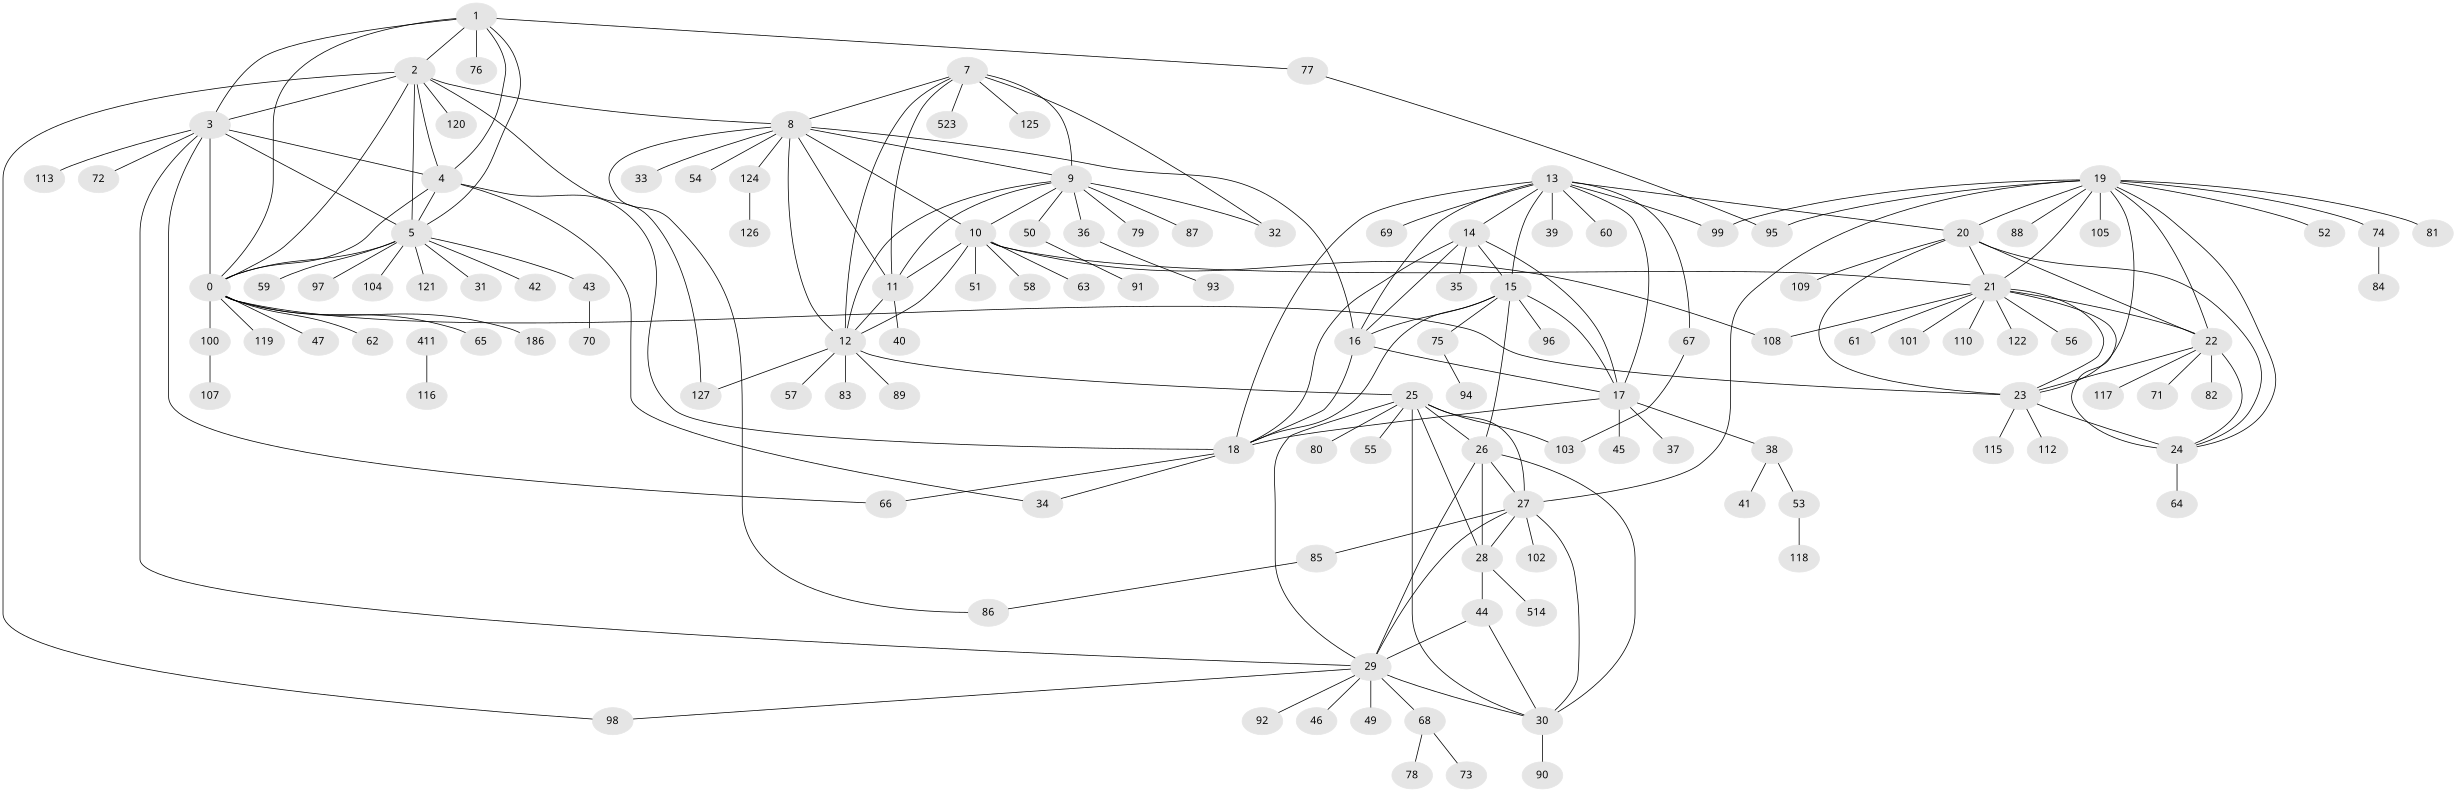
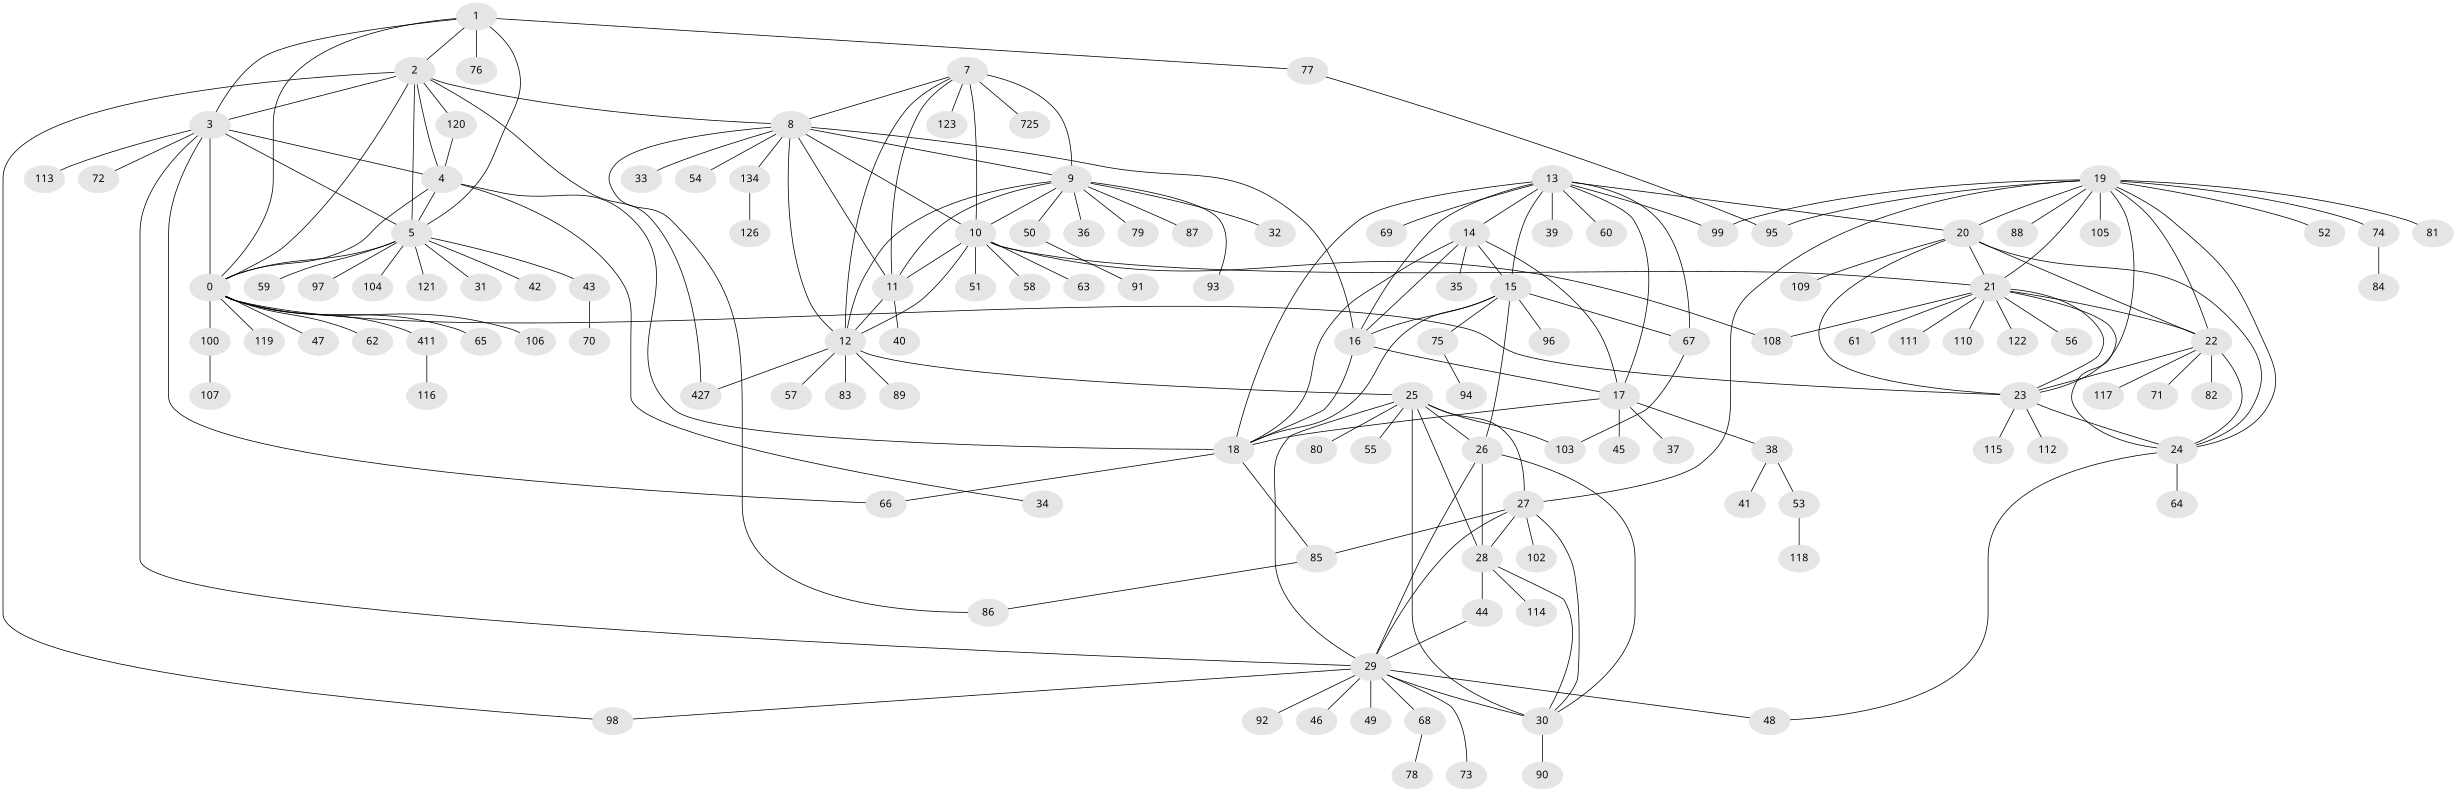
  graph {
    fontname="Noto Sans"
    node [color=gray90 fontname="Noto Sans" style=filled]
    edge [fontname="Noto Sans"]
    1
    2
    3
    4
    5
    n6 [label=0]
    76
    77
    8
    98
    120
-   127
+   127 [label=427]
    29
    66
    72
    113
    18
    34
    31
    42
    43
    59
    97
    104
    121
    23
    47
    62
    65
    100
-   106 [label=186]
+   106
    n32 [label=411]
    119
    95
    9
    10
    11
    12
    16
    33
    54
    86
-   124
+   124 [label=134]
+   48
    30
    46
    49
    68
    73
    92
    70
    24
    112
    115
    107
    116
    7
-   123 [label=523]
-   125
+   123
+   125 [label=725]
    32
    36
    50
    79
    87
    93
    21
    51
    58
    63
    108
    40
    25
    57
    83
    89
    17
    126
    91
    22
    56
    61
-   101
+   101 [label=111]
    110
    122
    26
    27
    28
    55
    80
    103
    13
    14
    15
    20
    39
    60
    67
    69
    99
    35
    75
    96
    37
    38
    45
    109
    94
    41
    53
    19
    52
    74
    81
    88
    105
    71
    82
    117
    64
    85
    102
    84
    44
-   114 [label=514]
+   114
    90
    78
    118
    1 -- 2
    1 -- 3
-   1 -- 4
+   120 -- 4
    1 -- 5
    1 -- n6
    1 -- 76
    1 -- 77
    2 -- 3
    2 -- 4
    2 -- 5
    2 -- n6
    2 -- 8
    2 -- 98
    2 -- 120
    2 -- 127
    3 -- 4
    3 -- 5
    3 -- n6
    3 -- 29
    3 -- 66
    3 -- 72
    3 -- 113
    4 -- 5
    4 -- n6
    4 -- 18
    4 -- 34
    5 -- n6
    5 -- 31
    5 -- 42
    5 -- 43
    5 -- 59
    5 -- 97
    5 -- 104
    5 -- 121
    n6 -- 23
    n6 -- 47
    n6 -- 62
    n6 -- 65
    n6 -- 100
    n6 -- 106
+   n6 -- n32
    n6 -- 119
    77 -- 95
    8 -- 9
    8 -- 10
    8 -- 11
    8 -- 12
    8 -- 16
    8 -- 33
    8 -- 54
    8 -- 86
    8 -- 124
    29 -- 98
+   29 -- 48
    29 -- 30
    29 -- 46
    29 -- 49
    29 -- 68
-   68 -- 73
+   29 -- 73
    29 -- 92
    18 -- 66
-   18 -- 34
+   18 -- 85
    43 -- 70
    23 -- 24
    23 -- 112
    23 -- 115
    100 -- 107
    n32 -- 116
    9 -- 10
    9 -- 11
    9 -- 12
    9 -- 32
    9 -- 36
    9 -- 50
    9 -- 79
    9 -- 87
-   36 -- 93
+   9 -- 93
    10 -- 11
    10 -- 12
    10 -- 21
    10 -- 51
    10 -- 58
    10 -- 63
    10 -- 108
    11 -- 12
    11 -- 40
    12 -- 127
    12 -- 25
    12 -- 57
    12 -- 83
    12 -- 89
    16 -- 18
    16 -- 17
    124 -- 126
    30 -- 90
    68 -- 78
+   24 -- 48
    24 -- 64
    7 -- 8
    7 -- 9
-   7 -- 32
+   7 -- 10
    7 -- 11
    7 -- 12
    7 -- 123
    7 -- 125
    50 -- 91
    21 -- 23
    21 -- 24
    21 -- 108
    21 -- 22
    21 -- 56
    21 -- 61
    21 -- 101
    21 -- 110
    21 -- 122
    25 -- 29
    25 -- 30
    25 -- 26
    25 -- 27
    25 -- 28
    25 -- 55
    25 -- 80
    25 -- 103
    17 -- 18
    17 -- 37
    17 -- 38
    17 -- 45
    22 -- 23
    22 -- 24
    22 -- 71
    22 -- 82
    22 -- 117
    26 -- 29
    26 -- 30
-   26 -- 27
    26 -- 28
    27 -- 29
    27 -- 30
    27 -- 28
    27 -- 85
    27 -- 102
-   44 -- 30
+   28 -- 30
    28 -- 44
    28 -- 114
    13 -- 18
    13 -- 16
    13 -- 17
    13 -- 14
    13 -- 15
    13 -- 20
    13 -- 39
    13 -- 60
    13 -- 67
    13 -- 69
    13 -- 99
    14 -- 18
    14 -- 16
    14 -- 17
    14 -- 15
    14 -- 35
    15 -- 18
    15 -- 16
-   15 -- 17
+   15 -- 67
    15 -- 26
    15 -- 75
    15 -- 96
    20 -- 23
    20 -- 24
    20 -- 21
    20 -- 22
    20 -- 109
    67 -- 103
    75 -- 94
    38 -- 41
    38 -- 53
    53 -- 118
    19 -- 23
    19 -- 95
    19 -- 24
    19 -- 21
    19 -- 22
    19 -- 27
    19 -- 20
    19 -- 99
    19 -- 52
    19 -- 74
    19 -- 81
    19 -- 88
    19 -- 105
    74 -- 84
    85 -- 86
    44 -- 29
  }
